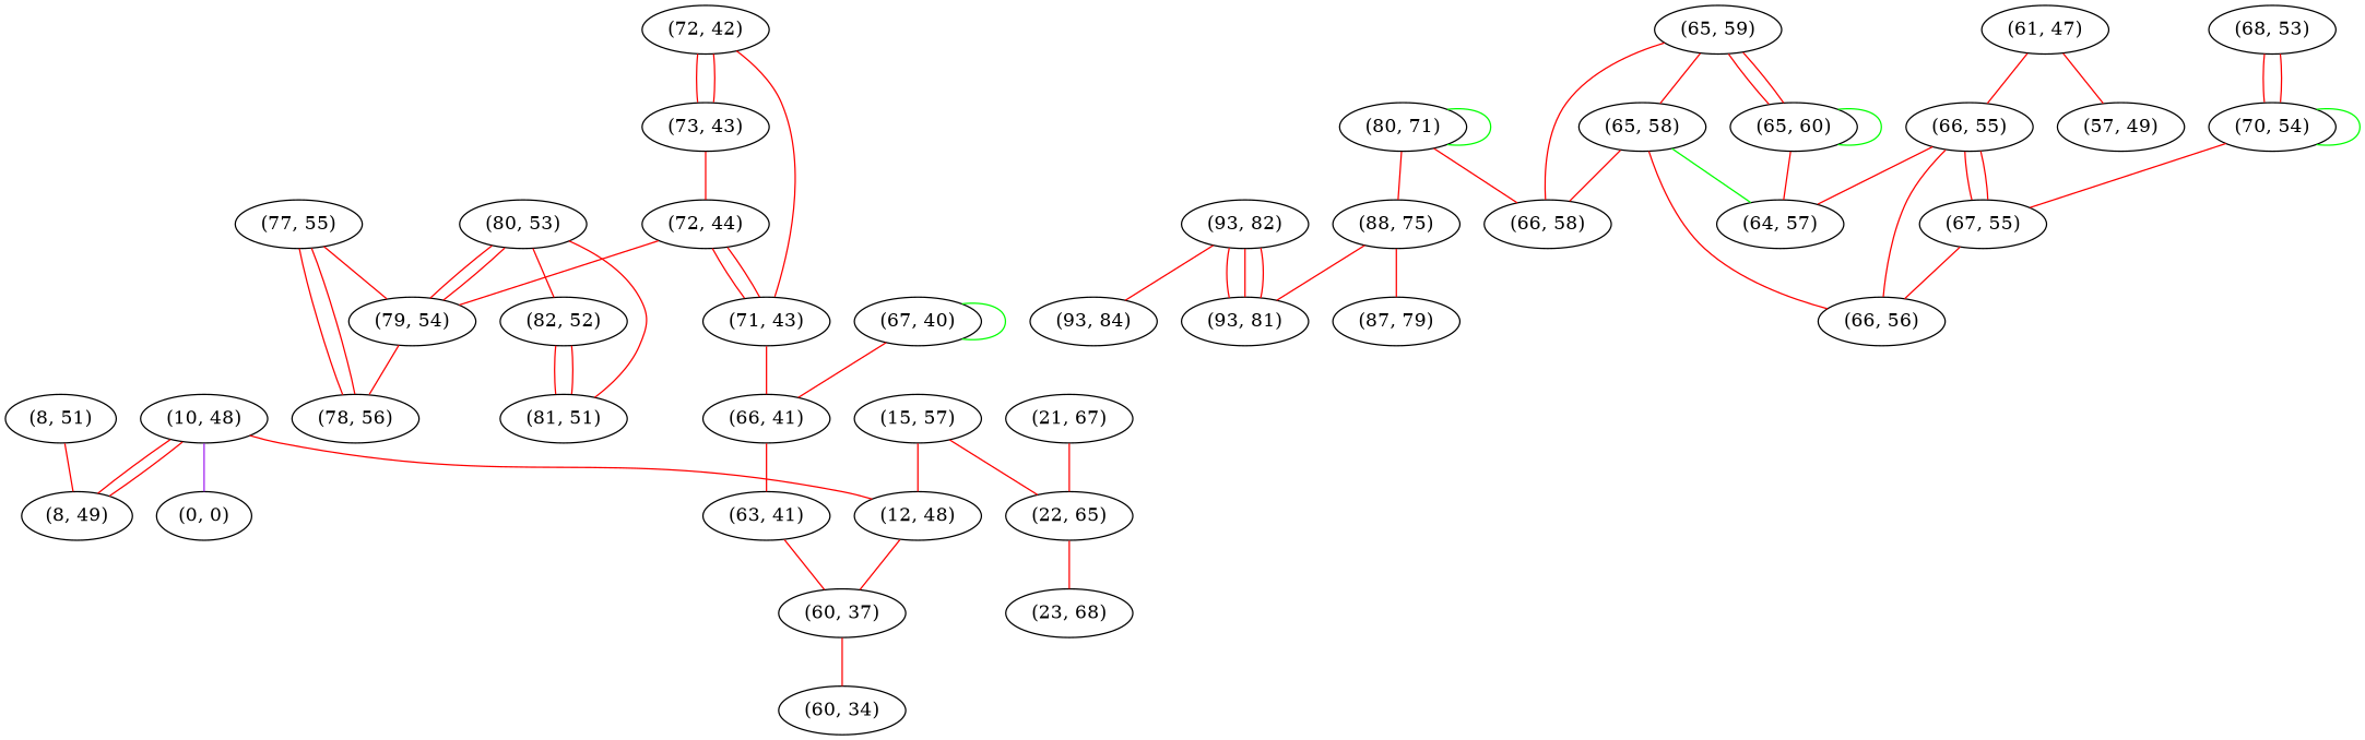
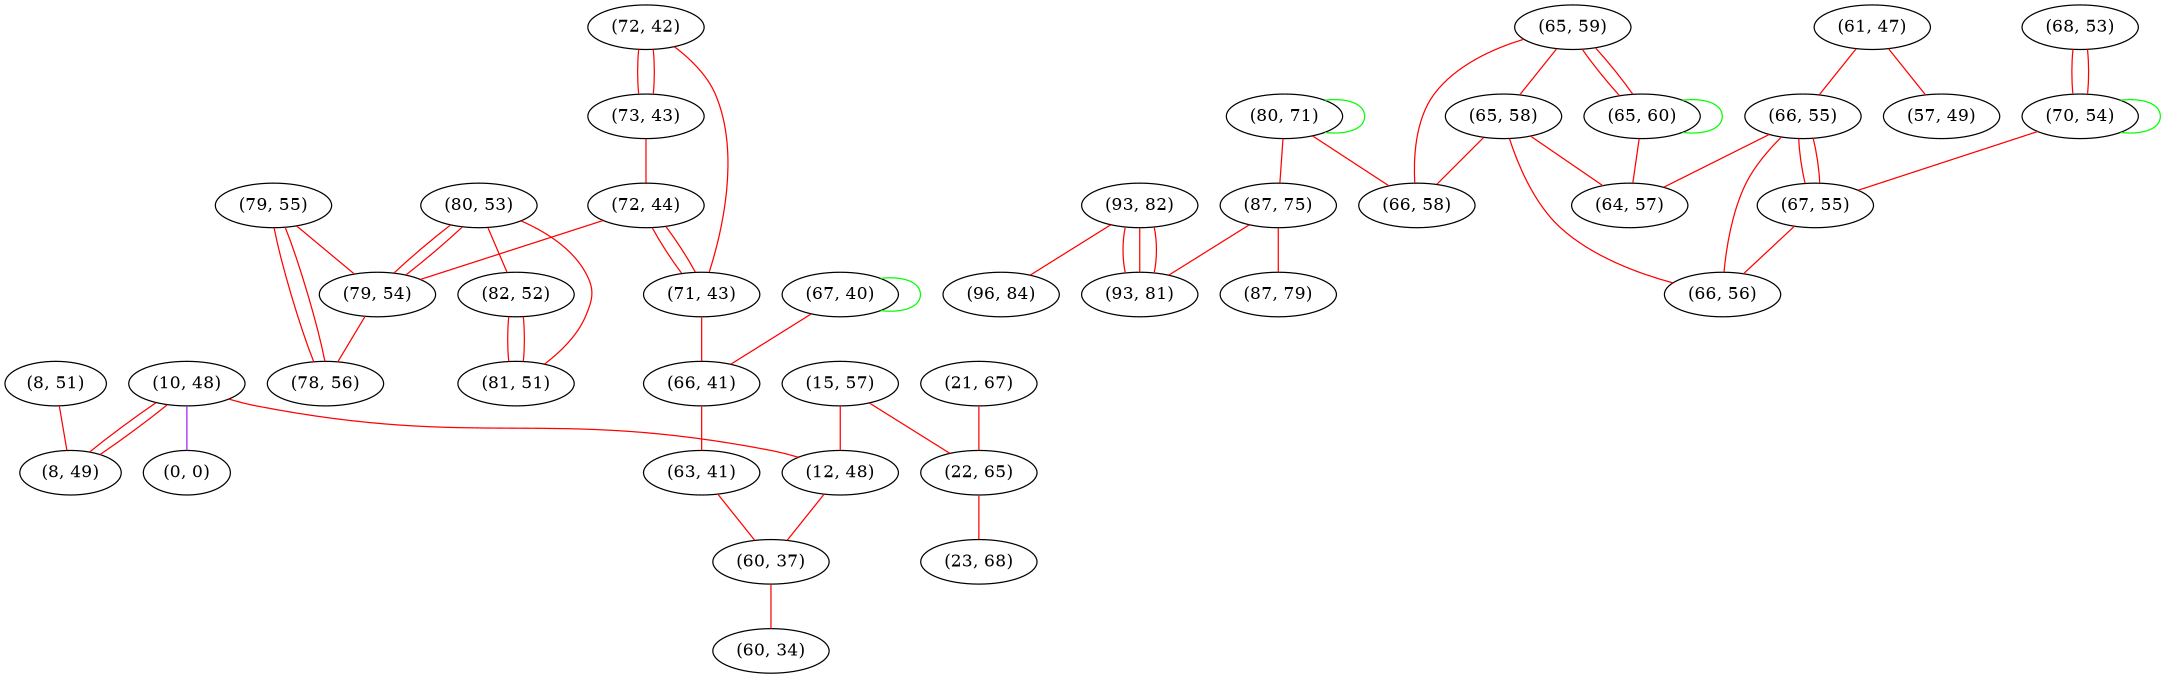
  graph {
    fontname="DejaVu Serif"
    node [fontname="DejaVu Serif"]
    edge [color=red fontname="DejaVu Serif" weight=1]
    "(10, 48)"
    "(0, 0)"
    "(12, 48)"
    "(8, 49)"
    "(60, 37)"
    "(65, 59)"
    "(65, 58)"
    "(66, 58)"
    "(65, 60)"
    "(64, 57)"
    "(66, 56)"
    "(72, 42)"
    "(73, 43)"
    "(71, 43)"
    "(72, 44)"
    "(66, 41)"
    "(67, 40)"
    "(63, 41)"
    "(79, 54)"
    "(68, 53)"
    "(70, 54)"
    "(67, 55)"
    "(61, 47)"
    "(57, 49)"
    "(66, 55)"
    "(80, 71)"
-   "(87, 75)" [label="(88, 75)"]
+   "(87, 75)"
    "(93, 81)"
    "(87, 79)"
    "(93, 82)"
-   "(93, 84)"
+   "(93, 84)" [label="(96, 84)"]
    "(15, 57)"
    "(22, 65)"
    "(23, 68)"
    "(78, 56)"
    "(21, 67)"
    "(8, 51)"
    "(80, 53)"
    "(82, 52)"
    "(81, 51)"
    "(60, 34)"
-   "(77, 55)"
+   "(77, 55)" [label="(79, 55)"]
    "(10, 48)" -- "(0, 0)" [color=purple weight=4]
    "(10, 48)" -- "(12, 48)"
    "(10, 48)" -- "(8, 49)"
    "(10, 48)" -- "(8, 49)"
    "(12, 48)" -- "(60, 37)"
    "(60, 37)" -- "(60, 34)"
    "(65, 59)" -- "(65, 58)"
    "(65, 59)" -- "(66, 58)"
    "(65, 59)" -- "(65, 60)"
    "(65, 59)" -- "(65, 60)"
    "(65, 58)" -- "(66, 58)"
-   "(65, 58)" -- "(64, 57)" [color=green]
+   "(65, 58)" -- "(64, 57)"
    "(65, 58)" -- "(66, 56)"
    "(65, 60)" -- "(65, 60)" [color=green weight=2]
    "(65, 60)" -- "(64, 57)"
    "(72, 42)" -- "(73, 43)"
    "(72, 42)" -- "(73, 43)"
    "(72, 42)" -- "(71, 43)"
    "(73, 43)" -- "(72, 44)"
    "(71, 43)" -- "(66, 41)"
    "(72, 44)" -- "(71, 43)"
    "(72, 44)" -- "(71, 43)"
    "(72, 44)" -- "(79, 54)"
    "(66, 41)" -- "(63, 41)"
    "(67, 40)" -- "(66, 41)"
    "(67, 40)" -- "(67, 40)" [color=green weight=2]
    "(63, 41)" -- "(60, 37)"
    "(79, 54)" -- "(78, 56)"
    "(68, 53)" -- "(70, 54)"
    "(68, 53)" -- "(70, 54)"
    "(70, 54)" -- "(70, 54)" [color=green weight=2]
    "(70, 54)" -- "(67, 55)"
    "(67, 55)" -- "(66, 56)"
    "(61, 47)" -- "(57, 49)"
    "(61, 47)" -- "(66, 55)"
    "(66, 55)" -- "(64, 57)"
    "(66, 55)" -- "(66, 56)"
    "(66, 55)" -- "(67, 55)"
    "(66, 55)" -- "(67, 55)"
    "(80, 71)" -- "(66, 58)"
    "(80, 71)" -- "(80, 71)" [color=green weight=2]
    "(80, 71)" -- "(87, 75)"
    "(87, 75)" -- "(93, 81)"
    "(87, 75)" -- "(87, 79)"
    "(93, 82)" -- "(93, 81)"
    "(93, 82)" -- "(93, 81)"
    "(93, 82)" -- "(93, 81)"
    "(93, 82)" -- "(93, 84)"
    "(15, 57)" -- "(12, 48)"
    "(15, 57)" -- "(22, 65)"
    "(22, 65)" -- "(23, 68)"
    "(21, 67)" -- "(22, 65)"
    "(8, 51)" -- "(8, 49)"
    "(80, 53)" -- "(79, 54)"
    "(80, 53)" -- "(79, 54)"
    "(80, 53)" -- "(82, 52)"
    "(80, 53)" -- "(81, 51)"
    "(82, 52)" -- "(81, 51)"
    "(82, 52)" -- "(81, 51)"
    "(77, 55)" -- "(79, 54)"
    "(77, 55)" -- "(78, 56)"
    "(77, 55)" -- "(78, 56)"
  }
